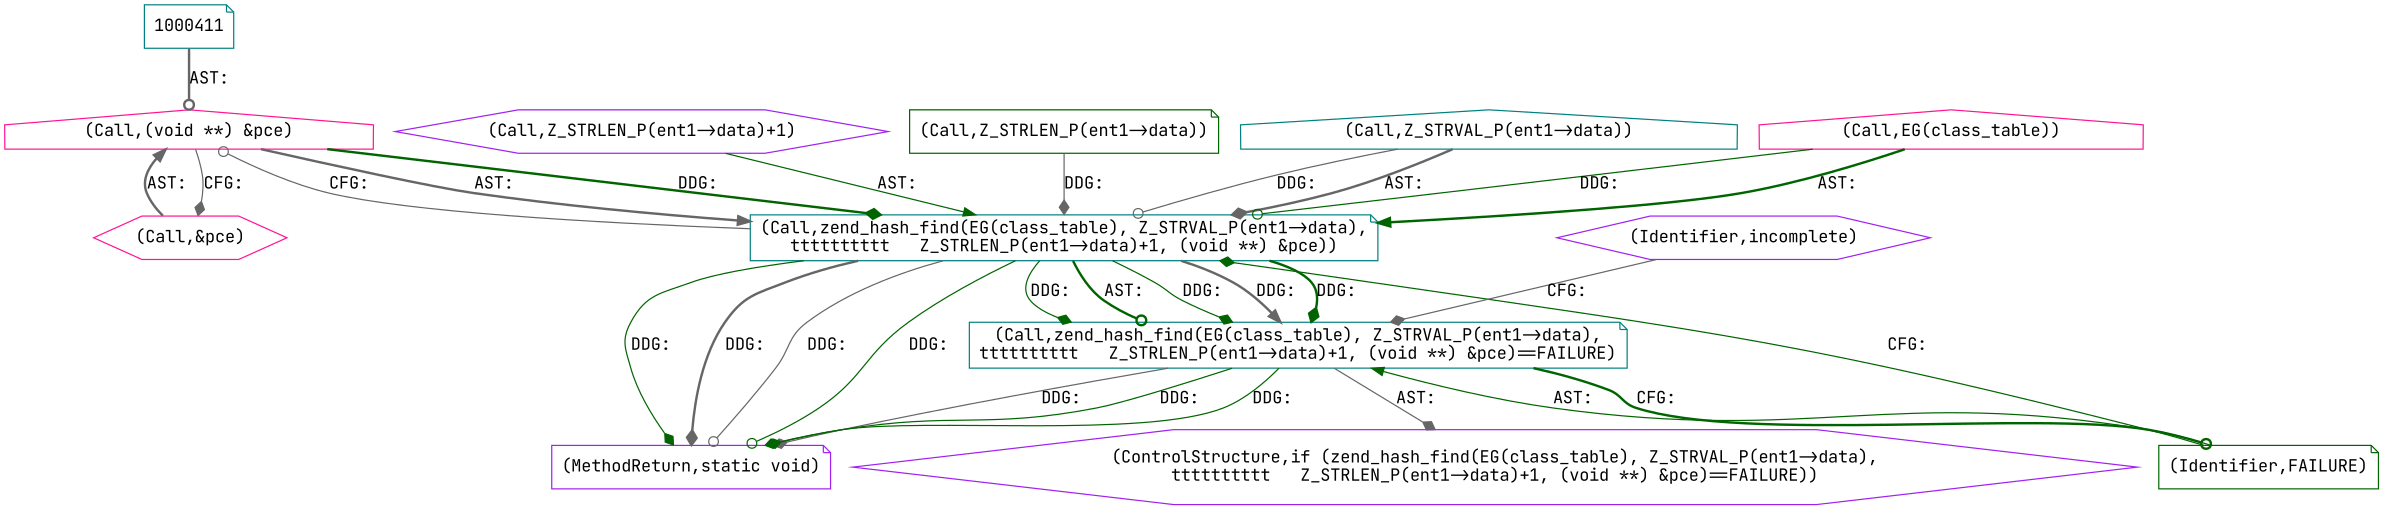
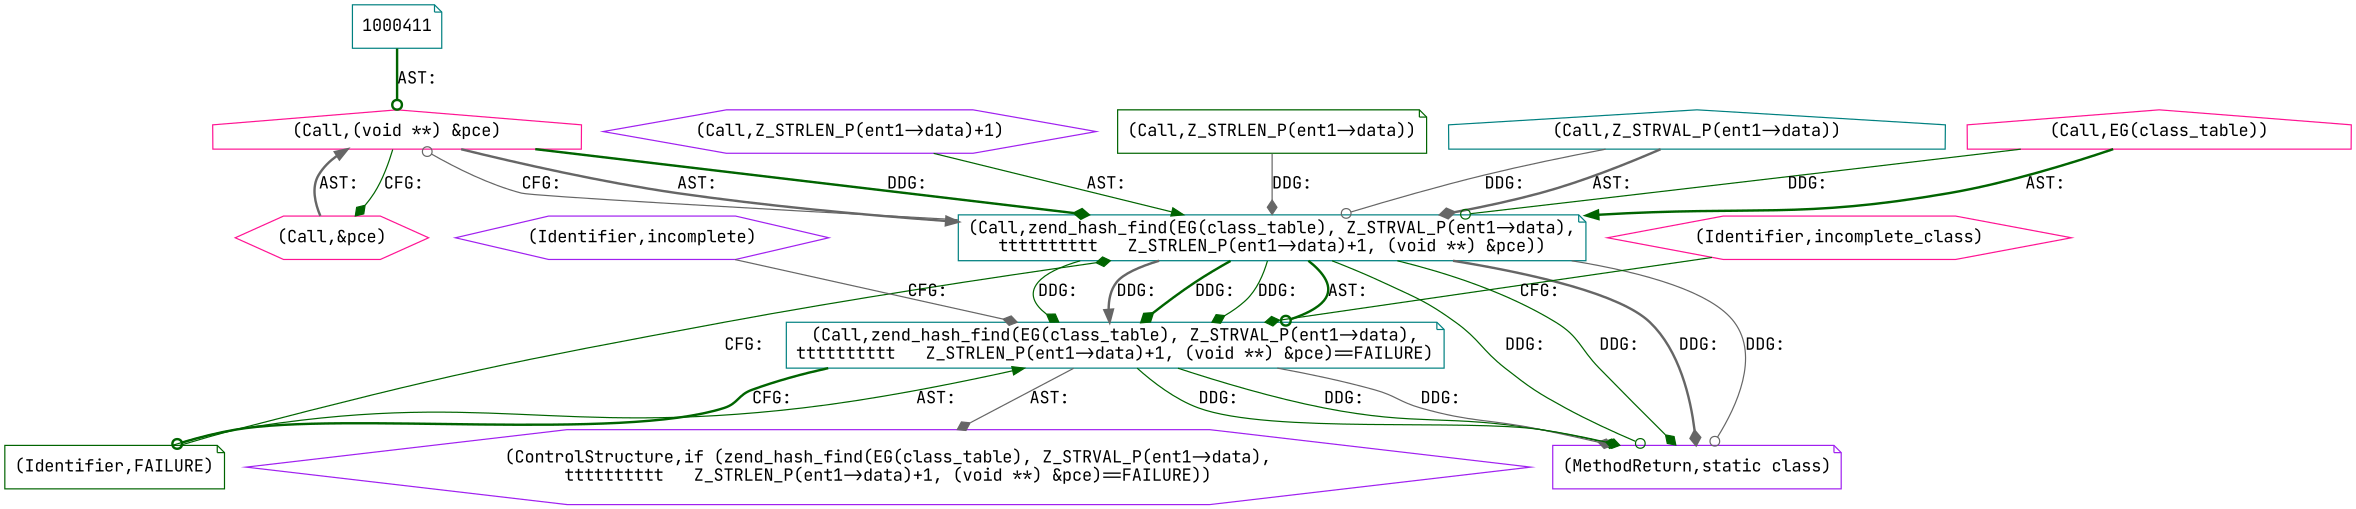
  digraph {
    fontname="JetBrains Mono"
    node [color=deeppink fontname="JetBrains Mono" shape=note]
    edge [arrowhead=diamond color=darkgreen fontname="JetBrains Mono" style=solid]
    n1 [label="(Call,(void **) &pce)" shape=house]
    n2 [color=teal label="(Call,zend_hash_find(EG(class_table), Z_STRVAL_P(ent1->data),\n\t\t\t\t\t\t\t\t\t\t   Z_STRLEN_P(ent1->data)+1, (void **) &pce))"]
    n3 [label="(Call,&pce)" shape=hexagon]
-   n4 [color=purple label="(MethodReturn,static void)"]
+   n4 [color=purple label="(MethodReturn,static class)"]
    n5 [color=teal label="(Call,zend_hash_find(EG(class_table), Z_STRVAL_P(ent1->data),\n\t\t\t\t\t\t\t\t\t\t   Z_STRLEN_P(ent1->data)+1, (void **) &pce)==FAILURE)"]
    n6 [color=darkgreen label="(Identifier,FAILURE)"]
    n7 [color=purple label="(ControlStructure,if (zend_hash_find(EG(class_table), Z_STRVAL_P(ent1->data),\n\t\t\t\t\t\t\t\t\t\t   Z_STRLEN_P(ent1->data)+1, (void **) &pce)==FAILURE))" shape=hexagon]
    n8 [color=purple label="(Call,Z_STRLEN_P(ent1->data)+1)" shape=hexagon]
    n9 [color=purple label="(Identifier,incomplete)" shape=hexagon]
+   n10 [label="(Identifier,incomplete_class)" shape=hexagon]
    n11 [color=darkgreen label="(Call,Z_STRLEN_P(ent1->data))"]
    n12 [color=teal label="(Call,Z_STRVAL_P(ent1->data))" shape=house]
    n13 [label="(Call,EG(class_table))" shape=house]
    1000411 [color=teal]
    n1 -> n2 [arrowhead=normal color=gray40 label="AST: " style=bold]
    n1 -> n2 [label="DDG: " style=bold]
-   n1 -> n3 [color=gray40 label="CFG: "]
+   n1 -> n3 [label="CFG: "]
    n2 -> n1 [arrowhead=odot color=gray40 label="CFG: "]
    n2 -> n4 [arrowhead=odot label="DDG: "]
    n2 -> n4 [label="DDG: "]
    n2 -> n4 [color=gray40 label="DDG: " style=bold]
    n2 -> n4 [arrowhead=odot color=gray40 label="DDG: "]
    n2 -> n5 [arrowhead=odot label="AST: " style=bold]
    n2 -> n5 [label="DDG: "]
    n2 -> n5 [arrowhead=normal color=gray40 label="DDG: " style=bold]
    n2 -> n5 [label="DDG: " style=bold]
    n2 -> n5 [label="DDG: "]
    n3 -> n1 [arrowhead=normal color=gray40 label="AST: " style=bold]
    n5 -> n4 [label="DDG: "]
    n5 -> n4 [color=gray40 label="DDG: "]
    n5 -> n4 [label="DDG: "]
    n5 -> n6 [arrowhead=odot label="CFG: " style=bold]
    n5 -> n7 [color=gray40 label="AST: "]
    n6 -> n2 [label="CFG: "]
    n6 -> n5 [arrowhead=normal label="AST: "]
    n8 -> n2 [arrowhead=normal label="AST: "]
    n9 -> n5 [color=gray40 label="CFG: "]
+   n10 -> n5 [label="CFG: "]
    n11 -> n2 [color=gray40 label="DDG: "]
    n12 -> n2 [color=gray40 label="AST: " style=bold]
    n12 -> n2 [arrowhead=odot color=gray40 label="DDG: "]
    n13 -> n2 [arrowhead=normal label="AST: " style=bold]
    n13 -> n2 [arrowhead=odot label="DDG: "]
-   1000411 -> n1 [arrowhead=odot color=gray40 label="AST: " style=bold]
+   1000411 -> n1 [arrowhead=odot label="AST: " style=bold]
  }
